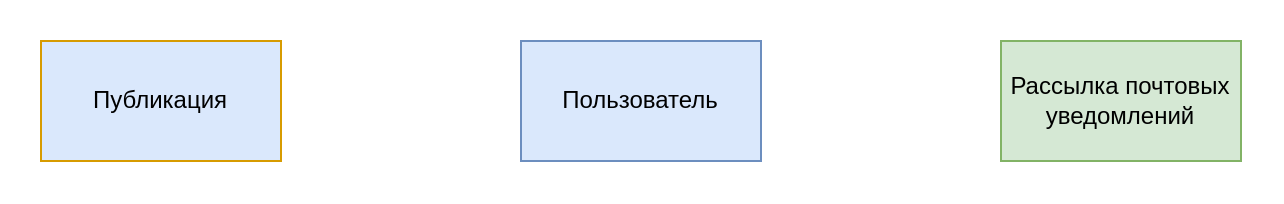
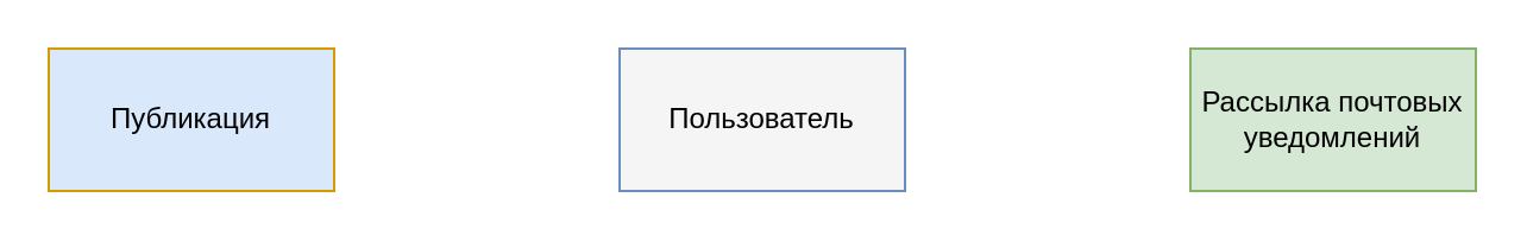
  <mxCell id="0" />
  <mxCell id="1" parent="0" />
  <mxCell id="2" value="Публикация" style="rounded=0;whiteSpace=wrap;html=1;fillColor=#dae8fc;strokeColor=#d79b00;" vertex="1" parent="1"><mxGeometry x="20" y="20" width="120" height="60" as="geometry" /></mxCell>
- <mxCell id="3" value="Пользователь" style="rounded=0;whiteSpace=wrap;html=1;fillColor=#dae8fc;strokeColor=#6c8ebf;" vertex="1" parent="1"><mxGeometry x="260" y="20" width="120" height="60" as="geometry" /></mxCell>
+ <mxCell id="3" value="Пользователь" style="rounded=0;whiteSpace=wrap;html=1;fillColor=#f5f5f5;strokeColor=#6c8ebf;" vertex="1" parent="1"><mxGeometry x="260" y="20" width="120" height="60" as="geometry" /></mxCell>
  <mxCell id="4" value="Рассылка почтовых уведомлений" style="rounded=0;whiteSpace=wrap;html=1;fillColor=#d5e8d4;strokeColor=#82b366;" vertex="1" parent="1"><mxGeometry x="500" y="20" width="120" height="60" as="geometry" /></mxCell>
